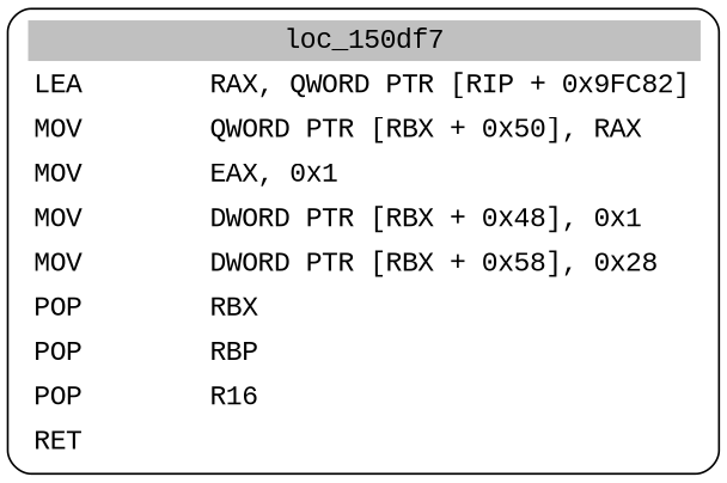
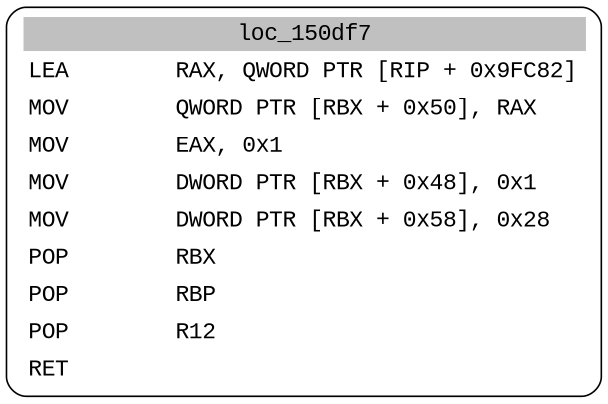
  digraph {
-   n1 [fontname="Courier New" label=<<table border="0" cellborder="0" cellpadding="3"><tr><td align="center" colspan="2" bgcolor="grey">loc_150df7</td></tr><tr><td align="left">LEA        RAX, QWORD PTR [RIP + 0x9FC82]</td></tr><tr><td align="left">MOV        QWORD PTR [RBX + 0x50], RAX</td></tr><tr><td align="left">MOV        EAX, 0x1</td></tr><tr><td align="left">MOV        DWORD PTR [RBX + 0x48], 0x1</td></tr><tr><td align="left">MOV        DWORD PTR [RBX + 0x58], 0x28</td></tr><tr><td align="left">POP        RBX</td></tr><tr><td align="left">POP        RBP</td></tr><tr><td align="left">POP        R16</td></tr><tr><td align="left">RET        </td></tr></table>> shape=Mrecord]
+   n1 [fontname="Courier New" label=<<table border="0" cellborder="0" cellpadding="3"><tr><td align="center" colspan="2" bgcolor="grey">loc_150df7</td></tr><tr><td align="left">LEA        RAX, QWORD PTR [RIP + 0x9FC82]</td></tr><tr><td align="left">MOV        QWORD PTR [RBX + 0x50], RAX</td></tr><tr><td align="left">MOV        EAX, 0x1</td></tr><tr><td align="left">MOV        DWORD PTR [RBX + 0x48], 0x1</td></tr><tr><td align="left">MOV        DWORD PTR [RBX + 0x58], 0x28</td></tr><tr><td align="left">POP        RBX</td></tr><tr><td align="left">POP        RBP</td></tr><tr><td align="left">POP        R12</td></tr><tr><td align="left">RET        </td></tr></table>> shape=Mrecord]
  }
